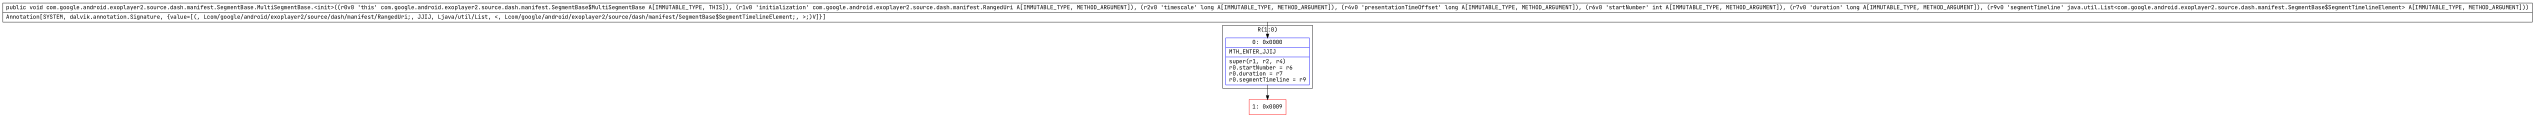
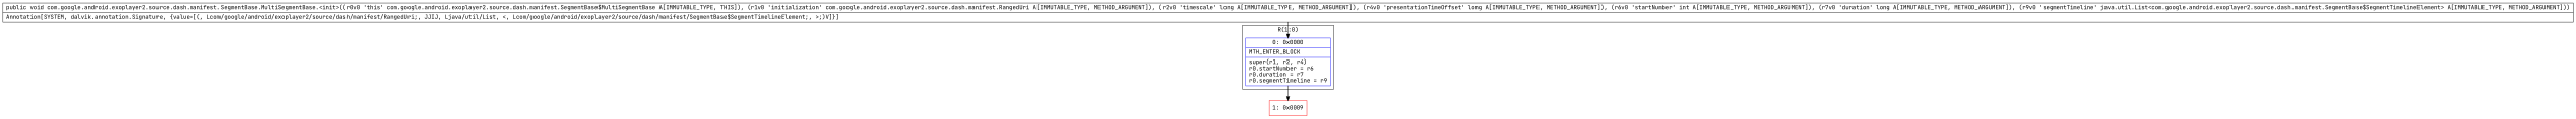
  digraph {
    fontname="JetBrains Mono"
    node [shape=record fontname="JetBrains Mono"]
    edge [fontname="JetBrains Mono"]
-   n1 [color=blue label="{0\:\ 0x0000|MTH_ENTER_JJIJ\l|super(r1, r2, r4)\lr0.startNumber = r6\lr0.duration = r7\lr0.segmentTimeline = r9\l}"]
+   n1 [color=blue label="{0\:\ 0x0000|MTH_ENTER_BLOCK\l|super(r1, r2, r4)\lr0.startNumber = r6\lr0.duration = r7\lr0.segmentTimeline = r9\l}"]
    n2 [color=red label="{1\:\ 0x0009}"]
    n3 [label="{public void com.google.android.exoplayer2.source.dash.manifest.SegmentBase.MultiSegmentBase.\<init\>((r0v0 'this' com.google.android.exoplayer2.source.dash.manifest.SegmentBase$MultiSegmentBase A[IMMUTABLE_TYPE, THIS]), (r1v0 'initialization' com.google.android.exoplayer2.source.dash.manifest.RangedUri A[IMMUTABLE_TYPE, METHOD_ARGUMENT]), (r2v0 'timescale' long A[IMMUTABLE_TYPE, METHOD_ARGUMENT]), (r4v0 'presentationTimeOffset' long A[IMMUTABLE_TYPE, METHOD_ARGUMENT]), (r6v0 'startNumber' int A[IMMUTABLE_TYPE, METHOD_ARGUMENT]), (r7v0 'duration' long A[IMMUTABLE_TYPE, METHOD_ARGUMENT]), (r9v0 'segmentTimeline' java.util.List\<com.google.android.exoplayer2.source.dash.manifest.SegmentBase$SegmentTimelineElement\> A[IMMUTABLE_TYPE, METHOD_ARGUMENT]))  | Annotation[SYSTEM, dalvik.annotation.Signature, \{value=[(, Lcom\/google\/android\/exoplayer2\/source\/dash\/manifest\/RangedUri;, JJIJ, Ljava\/util\/List, \<, Lcom\/google\/android\/exoplayer2\/source\/dash\/manifest\/SegmentBase$SegmentTimelineElement;, \>;)V]\}]\l}"]
    subgraph cluster_1 {
      label="R(1:0)"
      n1
    }
    n1 -> n2
    n3 -> n1
  }
